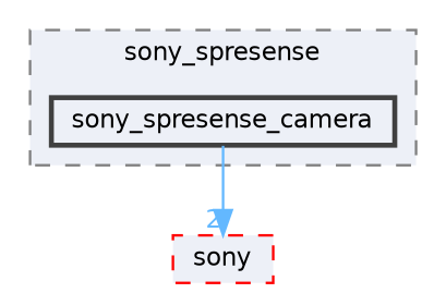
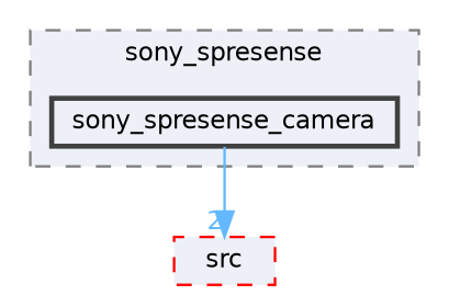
  digraph {
    compound=true
    node [fillcolor="#edf0f7" fontname=Helvetica fontsize=10 shape=box]
    n1 [color=grey25 height=0.2 label=sony_spresense_camera style="filled,bold" width=0.4]
-   n2 [color=red height=0.2 label=sony style="filled,dashed" width=0.4]
+   n2 [color=red height=0.2 label=src style="filled,dashed" width=0.4]
    subgraph cluster_1 {
      bgcolor="#edf0f7"
      fontname=Helvetica
      fontsize=10
      label=sony_spresense
      pencolor=grey50
      style="filled,dashed"
      n1
    }
    n1 -> n2 [color=steelblue1 fontcolor=steelblue1 fontname=Helvetica fontsize=10 headlabel=2 labeldistance=1.5 labelfontname=Helvetica labelfontsize=10]
  }
